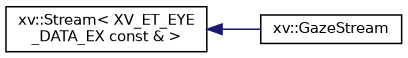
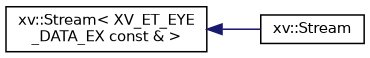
  digraph {
    rankdir=LR
    node [color=black fillcolor=white fontname=Helvetica fontsize=10 shape=record style=filled]
    n1 [height=0.2 label="xv::Stream\< XV_ET_EYE\l_DATA_EX const & \>" width=0.4]
-   n2 [height=0.2 label="xv::GazeStream" width=0.4]
+   n2 [height=0.2 label="xv::Stream" width=0.4]
    n1 -> n2 [color=midnightblue dir=back fontname=Helvetica fontsize=10 labelfontname=Helvetica labelfontsize=10 style=solid]
  }
